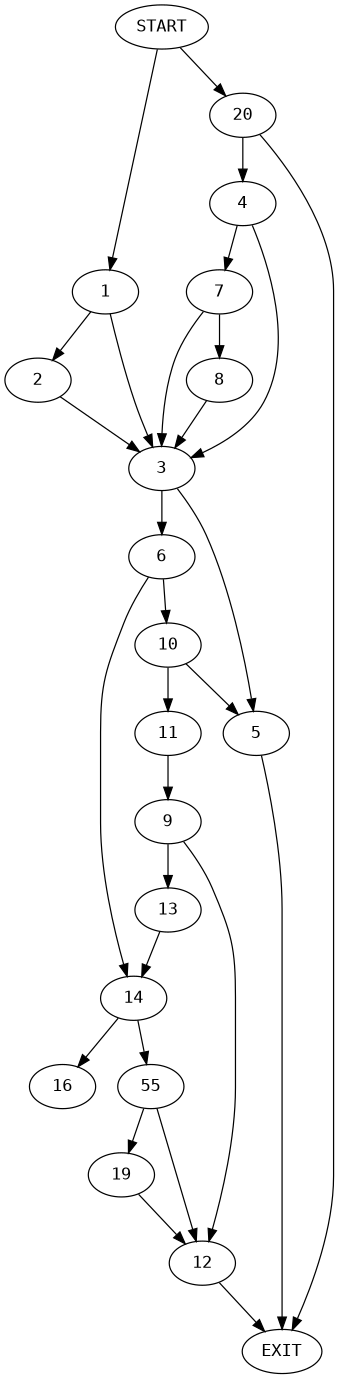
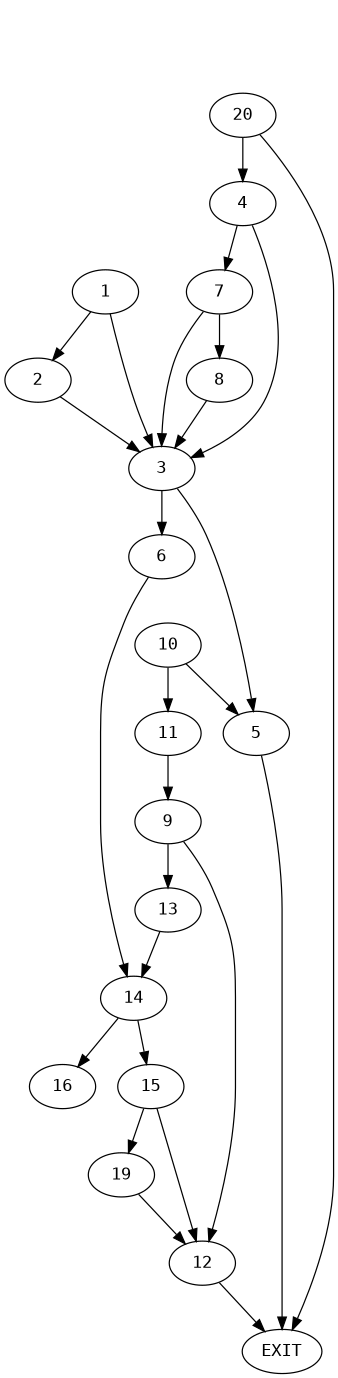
  digraph {
    fontname="DejaVu Sans Mono"
    node [fontname="DejaVu Sans Mono"]
    edge [fontname="DejaVu Sans Mono"]
-   n1 [label=START]
    1
    20
    2
    3
    n6 [label=EXIT]
    4
    5
    6
    7
    10
    14
    8
    9
    12
    13
    11
-   15 [label=55]
+   15
    16
    19
-   n1 -> 1
-   n1 -> 20
    1 -> 2
    1 -> 3
    20 -> n6
    20 -> 4
    2 -> 3
    3 -> 5
    3 -> 6
    4 -> 3
    4 -> 7
    5 -> n6
-   6 -> 10
    6 -> 14
    7 -> 3
    7 -> 8
    10 -> 5
    10 -> 11
    14 -> 15
    14 -> 16
    8 -> 3
    9 -> 12
    9 -> 13
    12 -> n6
    13 -> 14
    11 -> 9
    15 -> 12
    15 -> 19
    19 -> 12
  }
